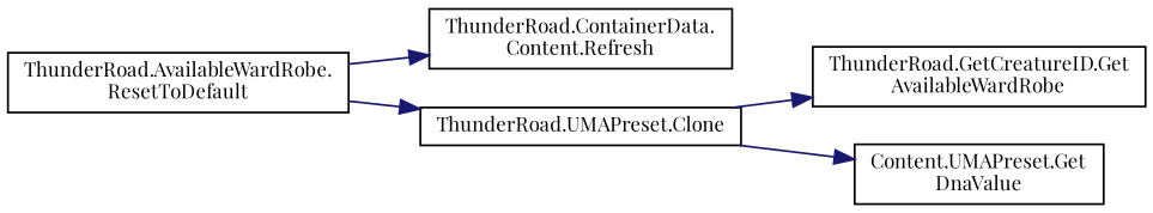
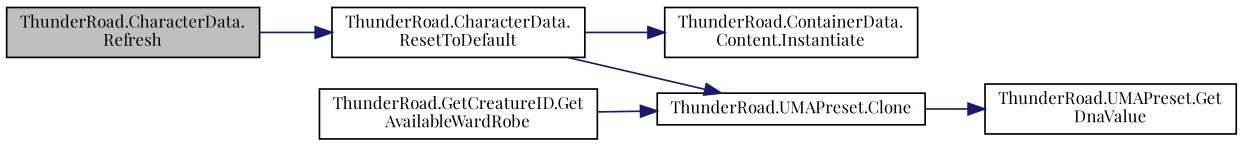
  digraph {
    fontname="Playfair Display"
    rankdir=LR
    node [color=black fillcolor=white fontname="Playfair Display" fontsize=10 shape=record style=filled]
    edge [color=midnightblue fontname="Playfair Display" fontsize=10 labelfontname=Helvetica labelfontsize=10 style=solid]
-   n2 [height=0.2 label="ThunderRoad.AvailableWardRobe.\lResetToDefault" width=0.4]
-   n3 [height=0.2 label="ThunderRoad.ContainerData.\lContent.Refresh" width=0.4]
+   n1 [fillcolor=grey75 fontcolor=black height=0.2 label="ThunderRoad.CharacterData.\lRefresh" width=0.4]
+   n2 [height=0.2 label="ThunderRoad.CharacterData.\lResetToDefault" width=0.4]
+   n3 [height=0.2 label="ThunderRoad.ContainerData.\lContent.Instantiate" width=0.4]
    n4 [height=0.2 label="ThunderRoad.UMAPreset.Clone" width=0.4]
    n5 [height=0.2 label="ThunderRoad.GetCreatureID.Get\lAvailableWardRobe" width=0.4]
-   n6 [height=0.2 label="Content.UMAPreset.Get\lDnaValue" width=0.4]
+   n6 [height=0.2 label="ThunderRoad.UMAPreset.Get\lDnaValue" width=0.4]
+   n1 -> n2
    n2 -> n3
    n2 -> n4
-   n4 -> n5
+   n5 -> n4
    n4 -> n6
  }
